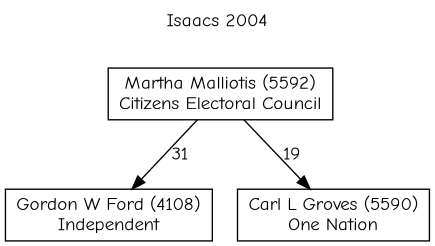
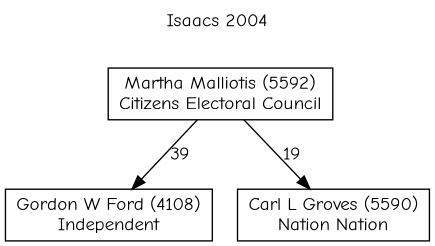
  digraph {
    fontname="Comic Neue"
    label="Isaacs 2004"
    labelloc=t
    mclimit=10
    node [fontname="Comic Neue" shape=box]
    edge [fontname="Comic Neue"]
    n1 [label="Gordon W Ford (4108)\nIndependent"]
-   n2 [label="Carl L Groves (5590)\nOne Nation"]
+   n2 [label="Carl L Groves (5590)\nNation Nation"]
    n3 [label="Martha Malliotis (5592)\nCitizens Electoral Council"]
-   n3 -> n1 [label=31]
+   n3 -> n1 [label=39]
    n3 -> n2 [label=19]
  }
